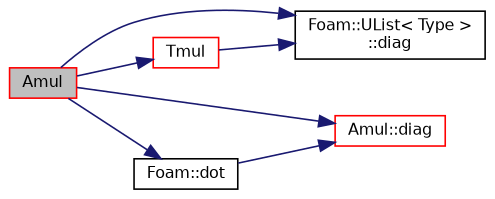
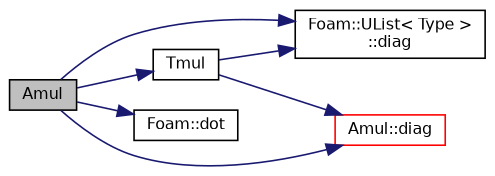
  digraph {
    rankdir=LR
    node [color=black fontname=Helvetica fontsize=10 shape=record]
    edge [color=midnightblue fontname=Helvetica fontsize=10 labelfontname=Helvetica labelfontsize=10 style=solid]
-   n1 [color=red fillcolor=grey75 fontcolor=black height=0.2 label=Amul style=filled width=0.4]
+   n1 [fillcolor=grey75 fontcolor=black height=0.2 label=Amul style=filled width=0.4]
    n2 [height=0.2 label="Foam::UList\< Type \>\l::diag" width=0.4]
    n3 [color=red height=0.2 label="Amul::diag" width=0.4]
    n4 [height=0.2 label="Foam::dot" width=0.4]
-   n5 [color=red height=0.2 label=Tmul width=0.4]
+   n5 [height=0.2 label=Tmul width=0.4]
    n1 -> n2
    n1 -> n3
    n1 -> n4
    n1 -> n5
    n5 -> n2
-   n4 -> n3
+   n5 -> n3
  }
